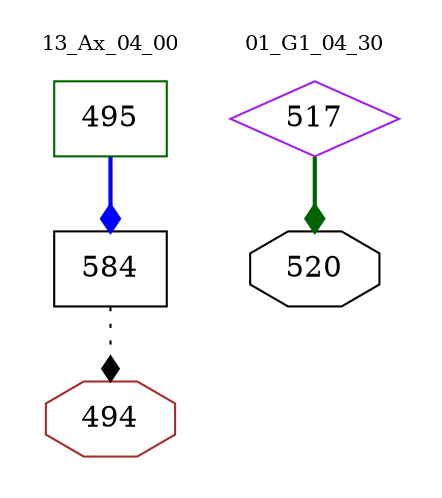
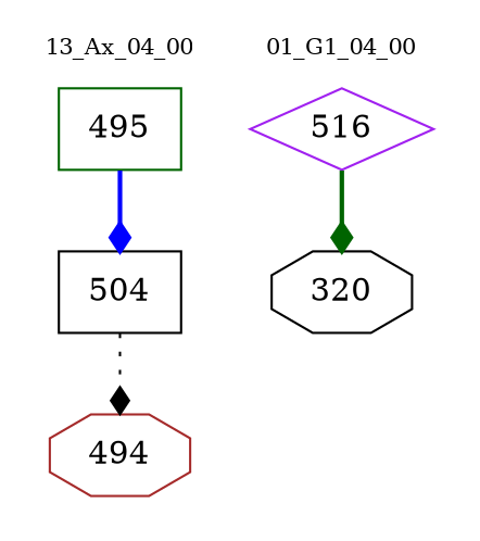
  digraph {
    node [color=black shape=box]
    edge [arrowhead=diamond style=bold]
    n1 [color=darkgreen label=495]
    n2 [color=brown label=494 shape=octagon]
-   n3 [label=584]
-   n4 [color=purple label=517 shape=diamond]
-   n5 [label=520 shape=octagon]
+   n3 [label=504]
+   n4 [color=purple label=516 shape=diamond]
+   n5 [label=320 shape=octagon]
    subgraph cluster_1 {
      color=white
      fontsize=10
      label="13_Ax_04_00"
      n1
      n2
      n3
    }
    subgraph cluster_2 {
      color=white
      fontsize=10
-     label="01_G1_04_30"
+     label="01_G1_04_00"
      n4
      n5
    }
    n1 -> n3 [color=blue]
    n3 -> n2 [color=black style=dotted]
    n4 -> n5 [color=darkgreen]
  }
